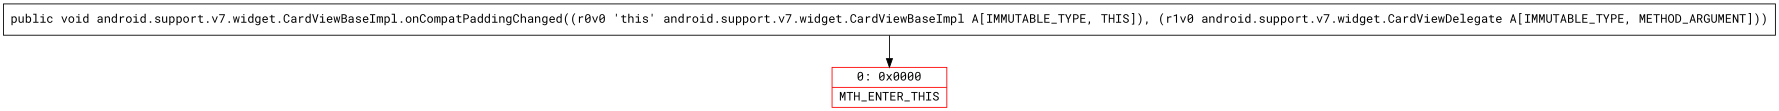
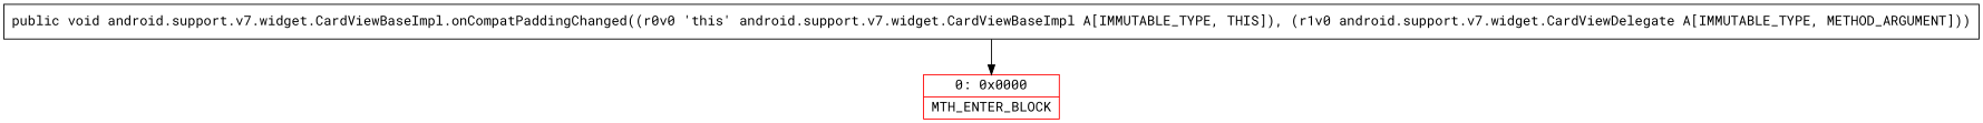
  digraph {
    fontname="Roboto Mono"
    node [shape=record fontname="Roboto Mono"]
-   n1 [color=red label="{0\:\ 0x0000|MTH_ENTER_THIS\l}"]
+   n1 [color=red label="{0\:\ 0x0000|MTH_ENTER_BLOCK\l}"]
    n2 [label="{public void android.support.v7.widget.CardViewBaseImpl.onCompatPaddingChanged((r0v0 'this' android.support.v7.widget.CardViewBaseImpl A[IMMUTABLE_TYPE, THIS]), (r1v0 android.support.v7.widget.CardViewDelegate A[IMMUTABLE_TYPE, METHOD_ARGUMENT])) }"]
    subgraph cluster_1 {
      label="R(0)"
    }
    n2 -> n1 [fontname="Roboto Mono"]
  }
